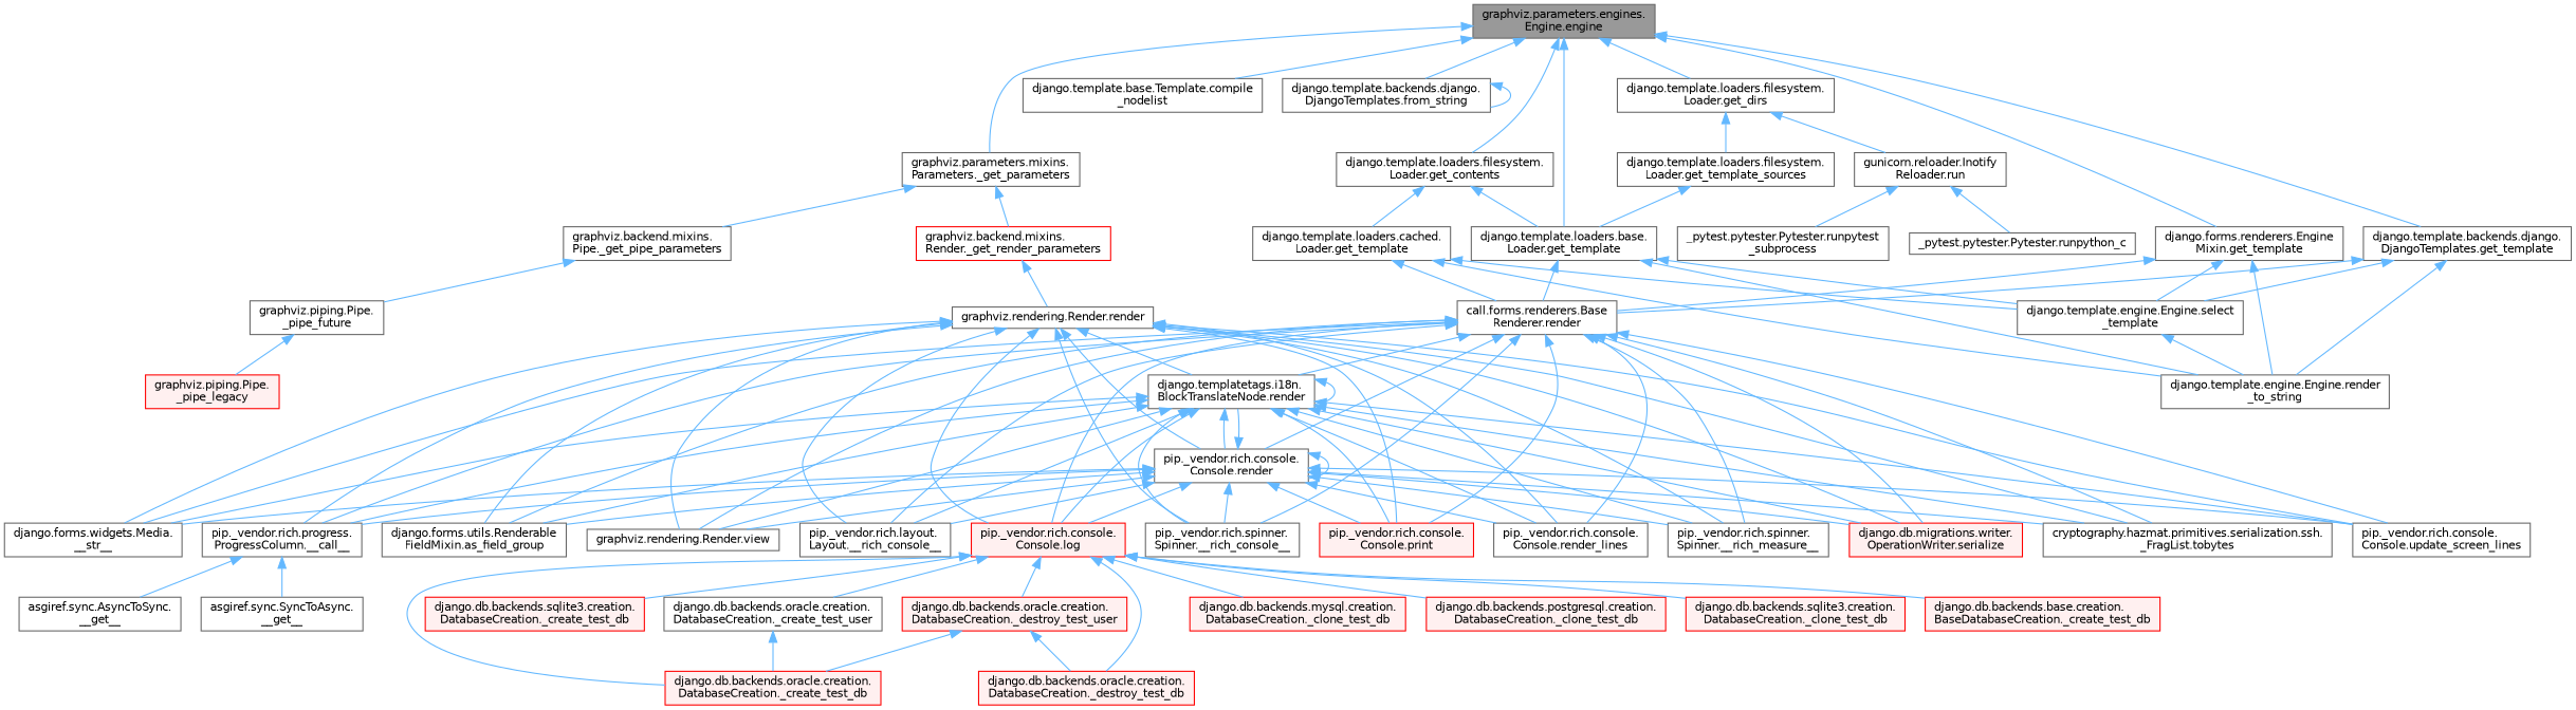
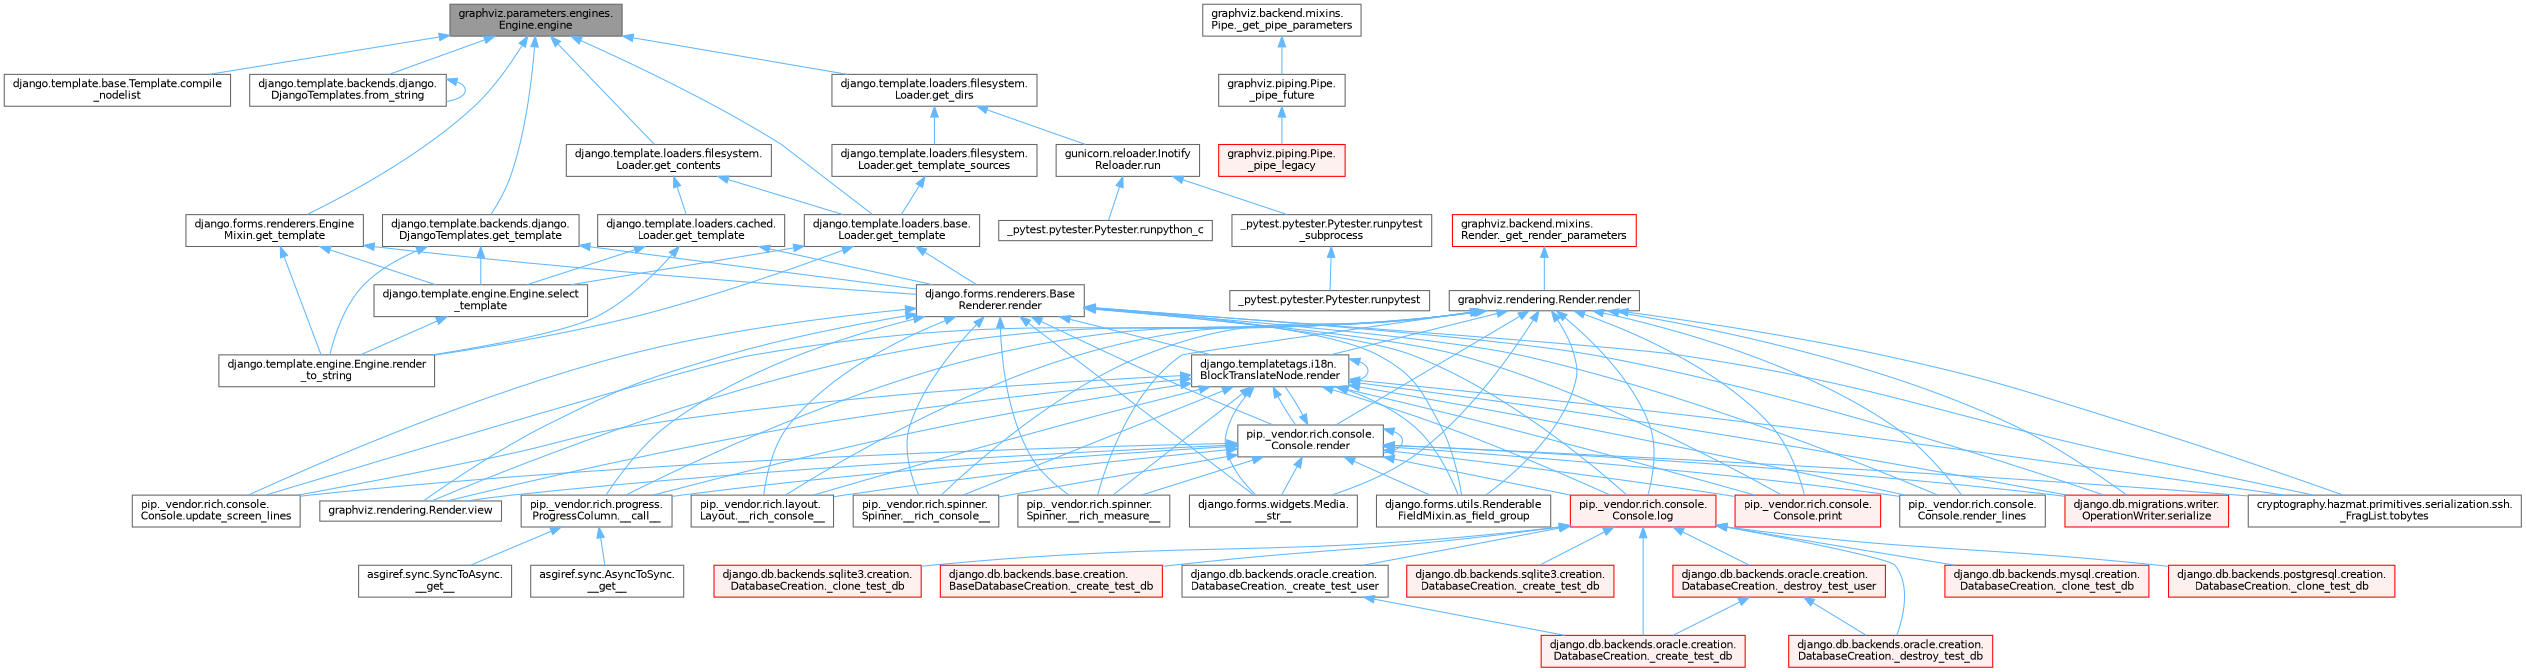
  digraph {
    rankdir=TB
    node [color=grey40 fillcolor=white fontname=Helvetica fontsize=10 shape=box style=filled]
    edge [color=steelblue1 dir=back fontname=Helvetica fontsize=10 labelfontname=Helvetica labelfontsize=10 style=solid]
    n1 [color=gray40 fillcolor=grey60 fontcolor=black height=0.2 label="graphviz.parameters.engines.\lEngine.engine" width=0.4]
-   n2 [height=0.2 label="graphviz.parameters.mixins.\lParameters._get_parameters" width=0.4]
    n3 [height=0.2 label="django.template.base.Template.compile\l_nodelist" width=0.4]
    n4 [height=0.2 label="django.template.backends.django.\lDjangoTemplates.from_string" width=0.4]
    n5 [height=0.2 label="django.template.loaders.filesystem.\lLoader.get_contents" width=0.4]
    n6 [height=0.2 label="django.template.loaders.base.\lLoader.get_template" width=0.4]
    n7 [height=0.2 label="django.template.loaders.filesystem.\lLoader.get_dirs" width=0.4]
    n8 [height=0.2 label="django.forms.renderers.Engine\lMixin.get_template" width=0.4]
    n9 [height=0.2 label="django.template.backends.django.\lDjangoTemplates.get_template" width=0.4]
    n10 [height=0.2 label="graphviz.backend.mixins.\lPipe._get_pipe_parameters" width=0.4]
    n11 [color=red height=0.2 label="graphviz.backend.mixins.\lRender._get_render_parameters" width=0.4]
    n12 [height=0.2 label="django.template.loaders.cached.\lLoader.get_template" width=0.4]
-   n13 [height=0.2 label="call.forms.renderers.Base\lRenderer.render" width=0.4]
+   n13 [height=0.2 label="django.forms.renderers.Base\lRenderer.render" width=0.4]
    n14 [height=0.2 label="django.template.engine.Engine.render\l_to_string" width=0.4]
    n15 [height=0.2 label="django.template.engine.Engine.select\l_template" width=0.4]
    n16 [height=0.2 label="django.template.loaders.filesystem.\lLoader.get_template_sources" width=0.4]
    n17 [height=0.2 label="gunicorn.reloader.Inotify\lReloader.run" width=0.4]
    n18 [height=0.2 label="graphviz.piping.Pipe.\l_pipe_future" width=0.4]
    n19 [height=0.2 label="graphviz.rendering.Render.render" width=0.4]
    n20 [color=red fillcolor="#FFF0F0" height=0.2 label="graphviz.piping.Pipe.\l_pipe_legacy" width=0.4]
    n21 [height=0.2 label="pip._vendor.rich.progress.\lProgressColumn.__call__" width=0.4]
    n22 [height=0.2 label="pip._vendor.rich.layout.\lLayout.__rich_console__" width=0.4]
    n23 [height=0.2 label="pip._vendor.rich.spinner.\lSpinner.__rich_console__" width=0.4]
    n24 [height=0.2 label="pip._vendor.rich.spinner.\lSpinner.__rich_measure__" width=0.4]
    n25 [height=0.2 label="django.forms.widgets.Media.\l__str__" width=0.4]
    n26 [height=0.2 label="django.forms.utils.Renderable\lFieldMixin.as_field_group" width=0.4]
    n27 [color=red fillcolor="#FFF0F0" height=0.2 label="pip._vendor.rich.console.\lConsole.log" width=0.4]
    n28 [color=red fillcolor="#FFF0F0" height=0.2 label="pip._vendor.rich.console.\lConsole.print" width=0.4]
    n29 [height=0.2 label="django.templatetags.i18n.\lBlockTranslateNode.render" width=0.4]
    n30 [height=0.2 label="pip._vendor.rich.console.\lConsole.render" width=0.4]
    n31 [height=0.2 label="pip._vendor.rich.console.\lConsole.render_lines" width=0.4]
    n32 [color=red fillcolor="#FFF0F0" height=0.2 label="django.db.migrations.writer.\lOperationWriter.serialize" width=0.4]
    n33 [height=0.2 label="cryptography.hazmat.primitives.serialization.ssh.\l_FragList.tobytes" width=0.4]
    n34 [height=0.2 label="pip._vendor.rich.console.\lConsole.update_screen_lines" width=0.4]
    n35 [height=0.2 label="graphviz.rendering.Render.view" width=0.4]
    n36 [height=0.2 label="asgiref.sync.AsyncToSync.\l__get__" width=0.4]
    n37 [height=0.2 label="asgiref.sync.SyncToAsync.\l__get__" width=0.4]
    n38 [color=red fillcolor="#FFF0F0" height=0.2 label="django.db.backends.mysql.creation.\lDatabaseCreation._clone_test_db" width=0.4]
    n39 [color=red fillcolor="#FFF0F0" height=0.2 label="django.db.backends.postgresql.creation.\lDatabaseCreation._clone_test_db" width=0.4]
    n40 [color=red fillcolor="#FFF0F0" height=0.2 label="django.db.backends.sqlite3.creation.\lDatabaseCreation._clone_test_db" width=0.4]
    n41 [color=red fillcolor="#FFF0F0" height=0.2 label="django.db.backends.base.creation.\lBaseDatabaseCreation._create_test_db" width=0.4]
    n42 [color=red fillcolor="#FFF0F0" height=0.2 label="django.db.backends.oracle.creation.\lDatabaseCreation._create_test_db" width=0.4]
    n43 [color=red fillcolor="#FFF0F0" height=0.2 label="django.db.backends.sqlite3.creation.\lDatabaseCreation._create_test_db" width=0.4]
    n44 [height=0.2 label="django.db.backends.oracle.creation.\lDatabaseCreation._create_test_user" width=0.4]
    n45 [color=red fillcolor="#FFF0F0" height=0.2 label="django.db.backends.oracle.creation.\lDatabaseCreation._destroy_test_db" width=0.4]
    n46 [color=red fillcolor="#FFF0F0" height=0.2 label="django.db.backends.oracle.creation.\lDatabaseCreation._destroy_test_user" width=0.4]
    n47 [height=0.2 label="_pytest.pytester.Pytester.runpytest\l_subprocess" width=0.4]
    n48 [height=0.2 label="_pytest.pytester.Pytester.runpython_c" width=0.4]
-   n1 -> n2
+   n49 [height=0.2 label="_pytest.pytester.Pytester.runpytest" width=0.4]
    n1 -> n3
    n1 -> n4
    n1 -> n5
    n1 -> n6
    n1 -> n7
    n1 -> n8
    n1 -> n9
-   n2 -> n10
-   n2 -> n11
    n4 -> n4
    n5 -> n6
    n5 -> n12
    n6 -> n13
    n6 -> n14
    n6 -> n15
    n7 -> n16
    n7 -> n17
    n8 -> n13
    n8 -> n14
    n8 -> n15
    n9 -> n13
    n9 -> n14
    n9 -> n15
    n10 -> n18
    n11 -> n19
    n12 -> n13
    n12 -> n14
    n12 -> n15
    n13 -> n21
    n13 -> n22
    n13 -> n23
    n13 -> n24
    n13 -> n25
    n13 -> n26
    n13 -> n27
    n13 -> n28
    n13 -> n29
    n13 -> n30
    n13 -> n31
    n13 -> n32
    n13 -> n33
    n13 -> n34
    n13 -> n35
    n15 -> n14
    n16 -> n6
    n17 -> n47
    n17 -> n48
    n18 -> n20
    n19 -> n21
    n19 -> n22
    n19 -> n23
    n19 -> n24
    n19 -> n25
    n19 -> n26
    n19 -> n27
    n19 -> n28
    n19 -> n29
    n19 -> n30
    n19 -> n31
    n19 -> n32
    n19 -> n33
    n19 -> n34
    n19 -> n35
    n21 -> n36
    n21 -> n37
    n27 -> n38
    n27 -> n39
    n27 -> n40
    n27 -> n41
    n27 -> n42
    n27 -> n43
    n27 -> n44
    n27 -> n45
    n27 -> n46
    n29 -> n21
    n29 -> n22
    n29 -> n23
    n29 -> n24
    n29 -> n25
    n29 -> n26
    n29 -> n27
    n29 -> n28
    n29 -> n29
    n29 -> n30
    n29 -> n31
    n29 -> n32
    n29 -> n33
    n29 -> n34
    n29 -> n35
    n30 -> n21
    n30 -> n22
    n30 -> n23
    n30 -> n24
    n30 -> n25
    n30 -> n26
    n30 -> n27
    n30 -> n28
    n30 -> n29
    n30 -> n30
    n30 -> n31
    n30 -> n32
    n30 -> n33
    n30 -> n34
    n30 -> n35
    n44 -> n42
    n46 -> n42
    n46 -> n45
+   n47 -> n49
  }
